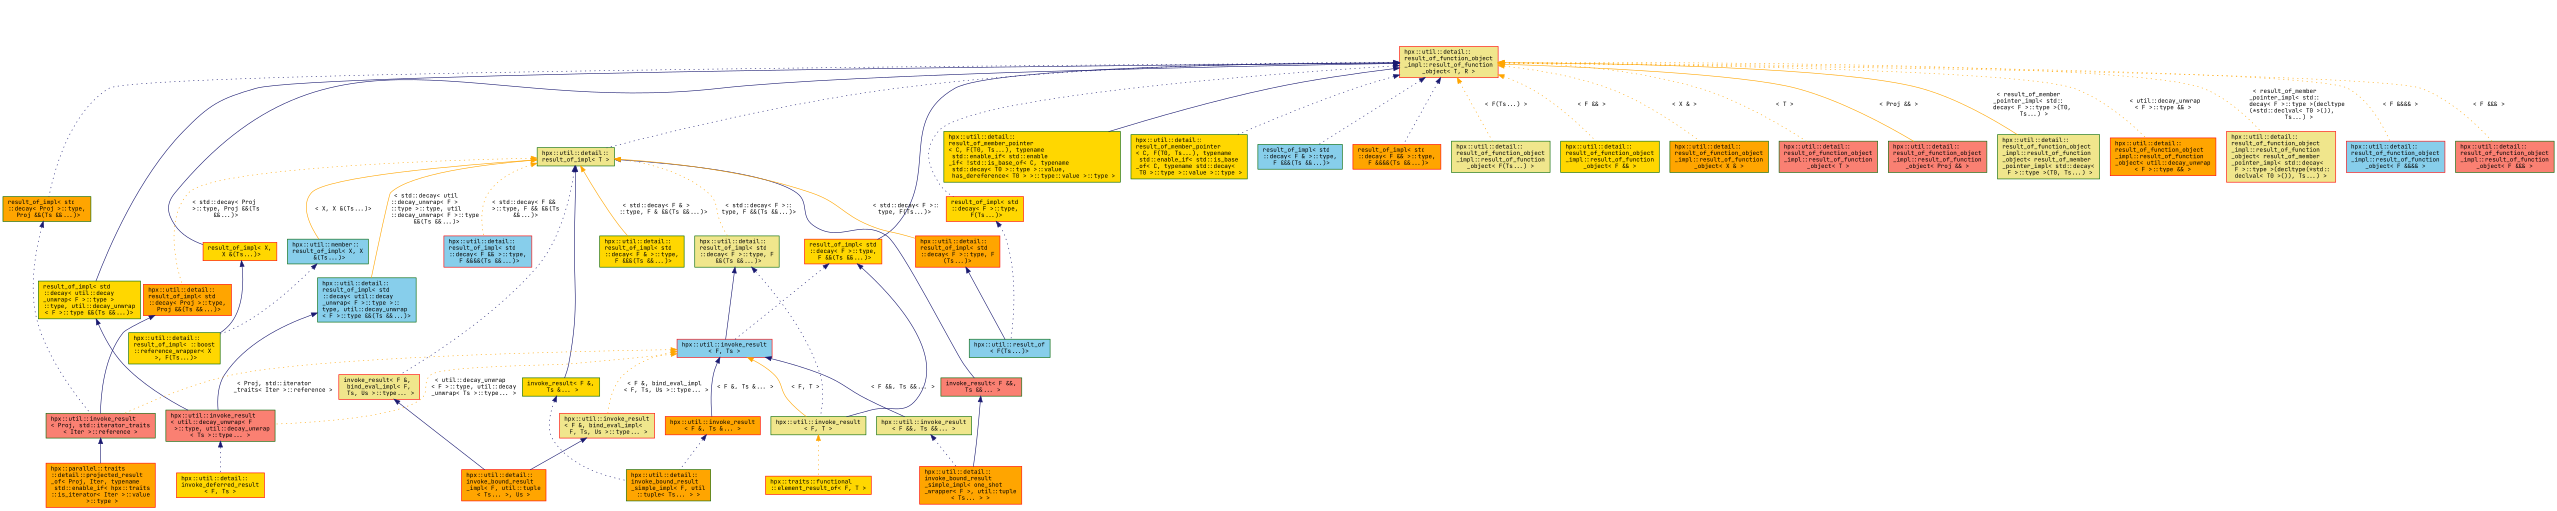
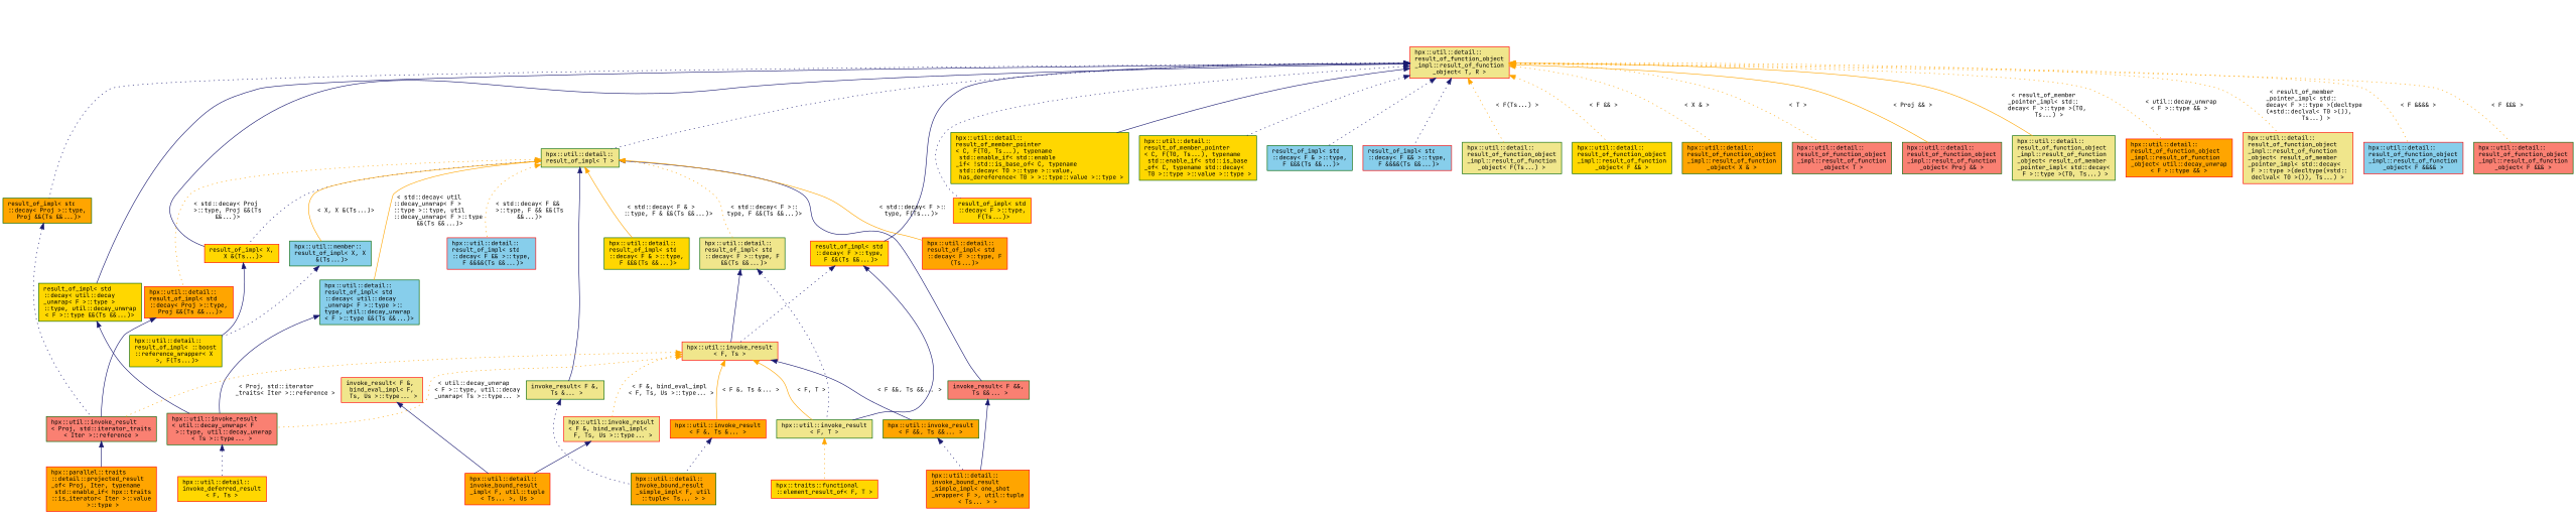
  digraph {
    fontname="JetBrains Mono"
    rankdir=TB
    node [color=darkgreen fillcolor=orange fontname="JetBrains Mono" fontsize=10 shape=record style=filled]
    edge [color=midnightblue dir=back fontname="JetBrains Mono" fontsize=10 labelfontname=Helvetica labelfontsize=10 style=dotted]
    n1 [color=red fillcolor=khaki fontcolor=black height=0.2 label="hpx::util::detail::\lresult_of_function_object\l_impl::result_of_function\l_object\< T, R \>" width=0.4]
    n2 [fillcolor=khaki height=0.2 label="hpx::util::detail::\lresult_of_impl\< T \>" width=0.4]
    n3 [fillcolor=gold height=0.2 label="hpx::util::detail::\lresult_of_member_pointer\l\< C, F(T0, Ts...), typename\l std::enable_if\< std::enable\l_if\< !std::is_base_of\< C, typename\l std::decay\< T0 \>::type \>::value,\l has_dereference\< T0 \> \>::type::value \>::type \>" width=0.4]
    n4 [fillcolor=gold height=0.2 label="hpx::util::detail::\lresult_of_member_pointer\l\< C, F(T0, Ts...), typename\l std::enable_if\< std::is_base\l_of\< C, typename std::decay\<\l T0 \>::type \>::value \>::type \>" width=0.4]
    n5 [fillcolor=skyblue height=0.2 label="result_of_impl\< std\l::decay\< F & \>::type,\l F &&&(Ts &&...)\>" width=0.4]
-   n6 [color=red height=0.2 label="result_of_impl\< std\l::decay\< F && \>::type,\l F &&&&(Ts &&...)\>" width=0.4]
+   n6 [color=red fillcolor=skyblue height=0.2 label="result_of_impl\< std\l::decay\< F && \>::type,\l F &&&&(Ts &&...)\>" width=0.4]
    n7 [color=red fillcolor=gold height=0.2 label="result_of_impl\< std\l::decay\< F \>::type,\l F &&(Ts &&...)\>" width=0.4]
    n8 [color=red fillcolor=gold height=0.2 label="result_of_impl\< std\l::decay\< F \>::type,\l F(Ts...)\>" width=0.4]
    n9 [height=0.2 label="result_of_impl\< std\l::decay\< Proj \>::type,\l Proj &&(Ts &&...)\>" width=0.4]
    n10 [fillcolor=gold height=0.2 label="result_of_impl\< std\l::decay\< util::decay\l_unwrap\< F \>::type \>\l::type, util::decay_unwrap\l\< F \>::type &&(Ts &&...)\>" width=0.4]
    n11 [color=red fillcolor=gold height=0.2 label="result_of_impl\< X,\l X &(Ts...)\>" width=0.4]
    n12 [fillcolor=khaki height=0.2 label="hpx::util::detail::\lresult_of_function_object\l_impl::result_of_function\l_object\< F(Ts...) \>" width=0.4]
    n13 [fillcolor=gold height=0.2 label="hpx::util::detail::\lresult_of_function_object\l_impl::result_of_function\l_object\< F && \>" width=0.4]
    n14 [height=0.2 label="hpx::util::detail::\lresult_of_function_object\l_impl::result_of_function\l_object\< X & \>" width=0.4]
    n15 [fillcolor=salmon height=0.2 label="hpx::util::detail::\lresult_of_function_object\l_impl::result_of_function\l_object\< T \>" width=0.4]
    n16 [fillcolor=salmon height=0.2 label="hpx::util::detail::\lresult_of_function_object\l_impl::result_of_function\l_object\< Proj && \>" width=0.4]
    n17 [fillcolor=khaki height=0.2 label="hpx::util::detail::\lresult_of_function_object\l_impl::result_of_function\l_object\< result_of_member\l_pointer_impl\< std::decay\<\l F \>::type \>(T0, Ts...) \>" width=0.4]
    n18 [color=red height=0.2 label="hpx::util::detail::\lresult_of_function_object\l_impl::result_of_function\l_object\< util::decay_unwrap\l\< F \>::type && \>" width=0.4]
    n19 [color=red fillcolor=khaki height=0.2 label="hpx::util::detail::\lresult_of_function_object\l_impl::result_of_function\l_object\< result_of_member\l_pointer_impl\< std::decay\<\l F \>::type \>(decltype(*std::\ldeclval\< T0 \>()), Ts...) \>" width=0.4]
    n20 [color=red fillcolor=skyblue height=0.2 label="hpx::util::detail::\lresult_of_function_object\l_impl::result_of_function\l_object\< F &&&& \>" width=0.4]
    n21 [fillcolor=salmon height=0.2 label="hpx::util::detail::\lresult_of_function_object\l_impl::result_of_function\l_object\< F &&& \>" width=0.4]
    n22 [fillcolor=salmon height=0.2 label="invoke_result\< F &&,\l Ts &&... \>" width=0.4]
    n23 [color=red fillcolor=khaki height=0.2 label="invoke_result\< F &,\l bind_eval_impl\< F,\l Ts, Us \>::type... \>" width=0.4]
-   n24 [fillcolor=gold height=0.2 label="invoke_result\< F &,\l Ts &... \>" width=0.4]
+   n24 [fillcolor=khaki height=0.2 label="invoke_result\< F &,\l Ts &... \>" width=0.4]
    n25 [fillcolor=skyblue height=0.2 label="hpx::util::member::\lresult_of_impl\< X, X\l &(Ts...)\>" width=0.4]
    n26 [fillcolor=khaki height=0.2 label="hpx::util::detail::\lresult_of_impl\< std\l::decay\< F \>::type, F\l &&(Ts &&...)\>" width=0.4]
    n27 [color=red height=0.2 label="hpx::util::detail::\lresult_of_impl\< std\l::decay\< Proj \>::type,\l Proj &&(Ts &&...)\>" width=0.4]
    n28 [color=red fillcolor=skyblue height=0.2 label="hpx::util::detail::\lresult_of_impl\< std\l::decay\< F && \>::type,\l F &&&&(Ts &&...)\>" width=0.4]
    n29 [fillcolor=skyblue height=0.2 label="hpx::util::detail::\lresult_of_impl\< std\l::decay\< util::decay\l_unwrap\< F \>::type \>::\ltype, util::decay_unwrap\l\< F \>::type &&(Ts &&...)\>" width=0.4]
    n30 [color=red height=0.2 label="hpx::util::detail::\lresult_of_impl\< std\l::decay\< F \>::type, F\l(Ts...)\>" width=0.4]
    n31 [fillcolor=gold height=0.2 label="hpx::util::detail::\lresult_of_impl\< std\l::decay\< F & \>::type,\l F &&&(Ts &&...)\>" width=0.4]
-   n32 [color=red fillcolor=skyblue height=0.2 label="hpx::util::invoke_result\l\< F, Ts \>" width=0.4]
+   n32 [color=red fillcolor=khaki height=0.2 label="hpx::util::invoke_result\l\< F, Ts \>" width=0.4]
    n33 [fillcolor=khaki height=0.2 label="hpx::util::invoke_result\l\< F, T \>" width=0.4]
-   n34 [fillcolor=skyblue height=0.2 label="hpx::util::result_of\l\< F(Ts...)\>" width=0.4]
    n35 [fillcolor=salmon height=0.2 label="hpx::util::invoke_result\l\< Proj, std::iterator_traits\l\< Iter \>::reference \>" width=0.4]
    n36 [fillcolor=salmon height=0.2 label="hpx::util::invoke_result\l\< util::decay_unwrap\< F\l \>::type, util::decay_unwrap\l\< Ts \>::type... \>" width=0.4]
    n37 [fillcolor=gold height=0.2 label="hpx::util::detail::\lresult_of_impl\< ::boost\l::reference_wrapper\< X\l \>, F(Ts...)\>" width=0.4]
    n38 [color=red height=0.2 label="hpx::util::detail::\linvoke_bound_result\l_simple_impl\< one_shot\l_wrapper\< F \>, util::tuple\l\< Ts... \> \>" width=0.4]
    n39 [color=red height=0.2 label="hpx::util::detail::\linvoke_bound_result\l_impl\< F, util::tuple\l\< Ts... \>, Us \>" width=0.4]
    n40 [height=0.2 label="hpx::util::detail::\linvoke_bound_result\l_simple_impl\< F, util\l::tuple\< Ts... \> \>" width=0.4]
-   n41 [fillcolor=khaki height=0.2 label="hpx::util::invoke_result\l\< F &&, Ts &&... \>" width=0.4]
+   n41 [height=0.2 label="hpx::util::invoke_result\l\< F &&, Ts &&... \>" width=0.4]
    n42 [color=red fillcolor=khaki height=0.2 label="hpx::util::invoke_result\l\< F &, bind_eval_impl\<\l F, Ts, Us \>::type... \>" width=0.4]
    n43 [color=red height=0.2 label="hpx::util::invoke_result\l\< F &, Ts &... \>" width=0.4]
    n44 [color=red fillcolor=gold height=0.2 label="hpx::traits::functional\l::element_result_of\< F, T \>" width=0.4]
    n45 [color=red fillcolor=gold height=0.2 label="hpx::util::detail::\linvoke_deferred_result\l\< F, Ts \>" width=0.4]
    n46 [color=red height=0.2 label="hpx::parallel::traits\l::detail::projected_result\l_of\< Proj, Iter, typename\l std::enable_if\< hpx::traits\l::is_iterator\< Iter \>::value\l \>::type \>" width=0.4]
    n1 -> n2
    n1 -> n3 [style=solid]
    n1 -> n4
    n1 -> n5
    n1 -> n6
    n1 -> n7 [style=solid]
    n1 -> n8
    n1 -> n9
    n1 -> n10 [style=solid]
    n1 -> n11 [style=solid]
    n1 -> n12 [color=orange label=" \< F(Ts...) \>"]
    n1 -> n13 [color=orange label=" \< F && \>"]
    n1 -> n14 [color=orange label=" \< X & \>"]
    n1 -> n15 [color=orange label=" \< T \>"]
    n1 -> n16 [color=orange label=" \< Proj && \>" style=solid]
    n1 -> n17 [color=orange label=" \< result_of_member\l_pointer_impl\< std::\ldecay\< F \>::type \>(T0,\l Ts...) \>" style=solid]
    n1 -> n18 [color=orange label=" \< util::decay_unwrap\l\< F \>::type && \>"]
    n1 -> n19 [color=orange label=" \< result_of_member\l_pointer_impl\< std::\ldecay\< F \>::type \>(decltype\l(*std::declval\< T0 \>()),\l Ts...) \>"]
    n1 -> n20 [color=orange label=" \< F &&&& \>"]
    n1 -> n21 [color=orange label=" \< F &&& \>"]
    n2 -> n22 [style=solid]
-   n2 -> n23
+   n2 -> n11
    n2 -> n24 [style=solid]
    n2 -> n25 [color=orange label=" \< X, X &(Ts...)\>" style=solid]
    n2 -> n26 [color=orange label=" \< std::decay\< F \>::\ltype, F &&(Ts &&...)\>"]
    n2 -> n27 [color=orange label=" \< std::decay\< Proj\l \>::type, Proj &&(Ts\l &&...)\>"]
    n2 -> n28 [color=orange label=" \< std::decay\< F &&\l \>::type, F && &&(Ts\l &&...)\>"]
    n2 -> n29 [color=orange label=" \< std::decay\< util\l::decay_unwrap\< F \>\l::type \>::type, util\l::decay_unwrap\< F \>::type\l &&(Ts &&...)\>" style=solid]
    n2 -> n30 [color=orange label=" \< std::decay\< F \>::\ltype, F(Ts...)\>" style=solid]
    n2 -> n31 [color=orange label=" \< std::decay\< F & \>\l::type, F & &&(Ts &&...)\>" style=solid]
    n7 -> n32
    n7 -> n33 [style=solid]
-   n8 -> n34
    n9 -> n35
    n10 -> n36 [style=solid]
    n11 -> n37 [style=solid]
    n22 -> n38 [style=solid]
    n23 -> n39 [style=solid]
    n24 -> n40
    n25 -> n37
    n26 -> n32 [style=solid]
    n26 -> n33
    n27 -> n35 [style=solid]
    n29 -> n36 [style=solid]
-   n30 -> n34 [style=solid]
    n32 -> n33 [color=orange label=" \< F, T \>" style=solid]
    n32 -> n35 [color=orange label=" \< Proj, std::iterator\l_traits\< Iter \>::reference \>"]
    n32 -> n36 [color=orange label=" \< util::decay_unwrap\l\< F \>::type, util::decay\l_unwrap\< Ts \>::type... \>"]
    n32 -> n41 [label=" \< F &&, Ts &&... \>" style=solid]
    n32 -> n42 [color=orange label=" \< F &, bind_eval_impl\l\< F, Ts, Us \>::type... \>"]
-   n32 -> n43 [label=" \< F &, Ts &... \>" style=solid]
+   n32 -> n43 [color=orange label=" \< F &, Ts &... \>" style=solid]
    n33 -> n44 [color=orange]
    n35 -> n46 [style=solid]
    n36 -> n45
    n41 -> n38
    n42 -> n39 [style=solid]
    n43 -> n40
  }
